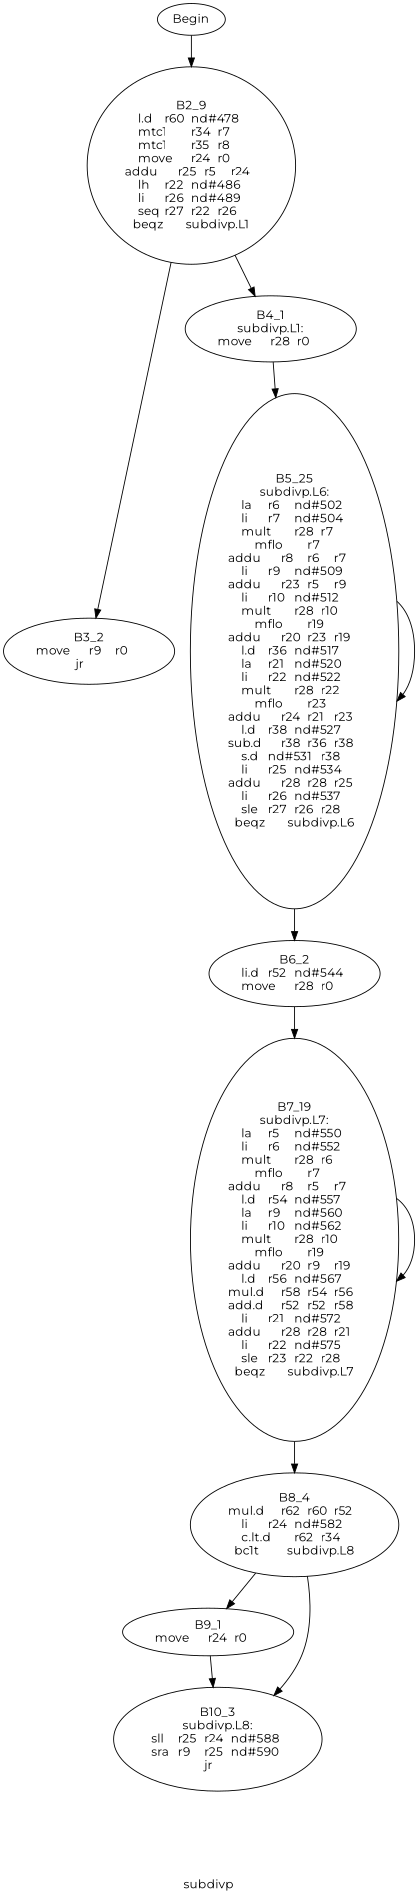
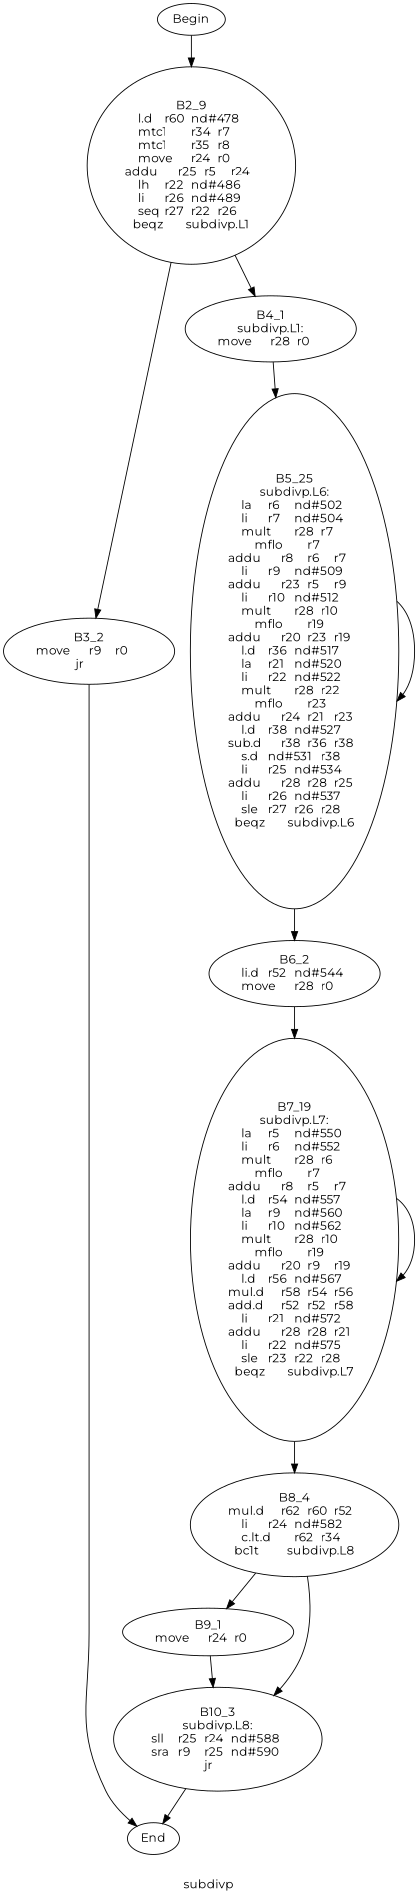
  digraph {
    color=purple
    label=subdivp
    style=dashed
    fontname=Montserrat
    node [fontname=Montserrat]
    edge [fontname=Montserrat]
    n1 [label=Begin]
    n2 [label="B2_9\nl.d	r60	nd#478	\nmtc1	r34	r7	\nmtc1	r35	r8	\nmove	r24	r0	\naddu	r25	r5	r24	\nlh	r22	nd#486	\nli	r26	nd#489	\nseq	r27	r22	r26	\nbeqz	subdivp.L1\n"]
    n3 [label="B3_2\nmove	r9	r0	\njr	\n"]
    n4 [label="B4_1\nsubdivp.L1:\nmove	r28	r0	\n"]
+   n5 [label=End]
    n6 [label="B5_25\nsubdivp.L6:\nla	r6	nd#502	\nli	r7	nd#504	\nmult	r28	r7	\nmflo	r7	\naddu	r8	r6	r7	\nli	r9	nd#509	\naddu	r23	r5	r9	\nli	r10	nd#512	\nmult	r28	r10	\nmflo	r19	\naddu	r20	r23	r19	\nl.d	r36	nd#517	\nla	r21	nd#520	\nli	r22	nd#522	\nmult	r28	r22	\nmflo	r23	\naddu	r24	r21	r23	\nl.d	r38	nd#527	\nsub.d	r38	r36	r38	\ns.d	nd#531	r38	\nli	r25	nd#534	\naddu	r28	r28	r25	\nli	r26	nd#537	\nsle	r27	r26	r28	\nbeqz	subdivp.L6\n"]
    n7 [label="B6_2\nli.d	r52	nd#544	\nmove	r28	r0	\n"]
    n8 [label="B7_19\nsubdivp.L7:\nla	r5	nd#550	\nli	r6	nd#552	\nmult	r28	r6	\nmflo	r7	\naddu	r8	r5	r7	\nl.d	r54	nd#557	\nla	r9	nd#560	\nli	r10	nd#562	\nmult	r28	r10	\nmflo	r19	\naddu	r20	r9	r19	\nl.d	r56	nd#567	\nmul.d	r58	r54	r56	\nadd.d	r52	r52	r58	\nli	r21	nd#572	\naddu	r28	r28	r21	\nli	r22	nd#575	\nsle	r23	r22	r28	\nbeqz	subdivp.L7\n"]
    n9 [label="B8_4\nmul.d	r62	r60	r52	\nli	r24	nd#582	\nc.lt.d	r62	r34	\nbc1t	subdivp.L8\n"]
    n10 [label="B9_1\nmove	r24	r0	\n"]
    n11 [label="B10_3\nsubdivp.L8:\nsll	r25	r24	nd#588	\nsra	r9	r25	nd#590	\njr	\n"]
    n1 -> n2
    n2 -> n3
    n2 -> n4
+   n3 -> n5
    n4 -> n6
    n6 -> n6
    n6 -> n7
    n7 -> n8
    n8 -> n8
    n8 -> n9
    n9 -> n10
    n9 -> n11
    n10 -> n11
+   n11 -> n5
  }
